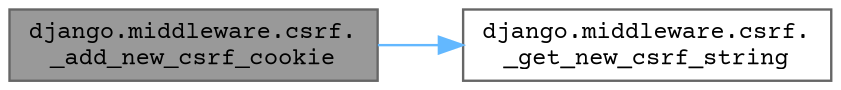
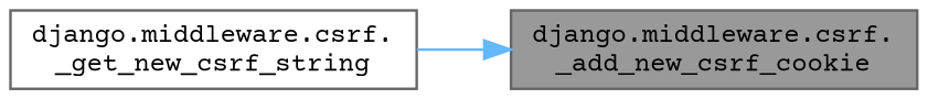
  digraph {
    rankdir=LR
    fontname="Courier Prime"
    node [fontname="Courier Prime" fontsize=10 shape=box style=filled]
    n1 [color=gray40 fillcolor=grey60 fontcolor=black height=0.2 label="django.middleware.csrf.\l_add_new_csrf_cookie" width=0.4]
    n2 [color=grey40 fillcolor=white height=0.2 label="django.middleware.csrf.\l_get_new_csrf_string" width=0.4]
-   n1 -> n2 [color=steelblue1 fontname="Courier Prime" fontsize=10 labelfontname=Helvetica labelfontsize=10 style=solid]
+   n2 -> n1 [color=steelblue1 fontname="Courier Prime" fontsize=10 labelfontname=Helvetica labelfontsize=10 style=solid]
  }
